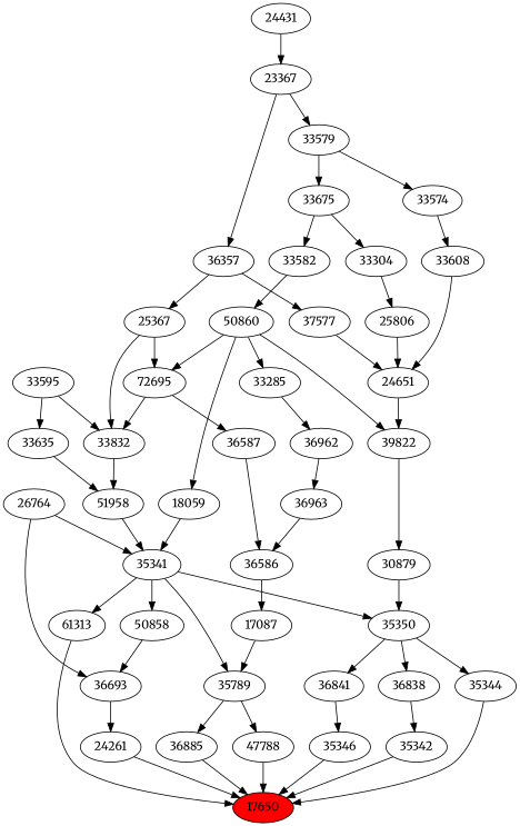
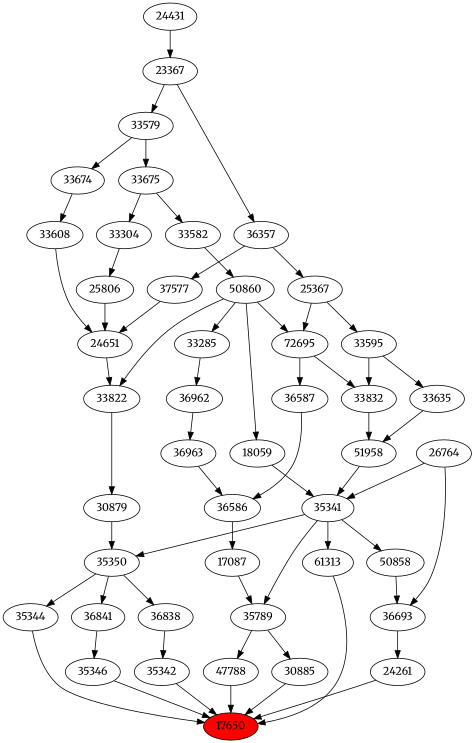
  strict digraph {
    fontname=Merriweather
    node [fontname=Merriweather]
    edge [fontname=Merriweather]
    n1 [fillcolor=red label=17650 style=filled]
    n2 [label=35344]
    n3 [label=35346]
    n4 [label=35342]
    n5 [label=47788]
-   n6 [label=36885]
+   n6 [label=30885]
    n7 [label=61313]
    n8 [label=24261]
    n9 [label=35350]
    n10 [label=36841]
    n11 [label=36838]
    n12 [label=35789]
    n13 [label=35341]
    n14 [label=50858]
    n15 [label=26764]
    n16 [label=36693]
    n17 [label=30879]
    n18 [label=17087]
    n19 [label=51958]
    n20 [label=18059]
-   n21 [label=39822]
+   n21 [label=33822]
    n22 [label=36586]
    n23 [label=33832]
    n24 [label=33635]
    n25 [label=50860]
    n26 [label=72695]
    n27 [label=33285]
    n28 [label=36587]
    n29 [label=36962]
    n30 [label=24651]
    n31 [label=36963]
    n32 [label=33595]
    n33 [label=33582]
    n34 [label=25806]
    n35 [label=33608]
    n36 [label=37577]
    n37 [label=25367]
    n38 [label=33675]
    n39 [label=33304]
-   n40 [label=33574]
+   n40 [label=33674]
    n41 [label=36357]
    n42 [label=33579]
    n43 [label=23367]
    n44 [label=24431]
    n2 -> n1
    n3 -> n1
    n4 -> n1
    n5 -> n1
    n6 -> n1
    n7 -> n1
    n8 -> n1
    n9 -> n2
    n9 -> n10
    n9 -> n11
    n10 -> n3
    n11 -> n4
    n12 -> n5
    n12 -> n6
    n13 -> n7
    n13 -> n9
    n13 -> n12
    n13 -> n14
    n14 -> n16
    n15 -> n13
    n15 -> n16
    n16 -> n8
    n17 -> n9
    n18 -> n12
    n19 -> n13
    n20 -> n13
    n21 -> n17
    n22 -> n18
    n23 -> n19
    n24 -> n19
    n25 -> n20
    n25 -> n21
    n25 -> n26
    n25 -> n27
    n26 -> n23
    n26 -> n28
    n27 -> n29
    n28 -> n22
    n29 -> n31
    n30 -> n21
    n31 -> n22
    n32 -> n23
    n32 -> n24
    n33 -> n25
    n34 -> n30
    n35 -> n30
    n36 -> n30
    n37 -> n26
-   n37 -> n23
+   n37 -> n32
    n38 -> n33
    n38 -> n39
    n39 -> n34
    n40 -> n35
    n41 -> n36
    n41 -> n37
    n42 -> n38
    n42 -> n40
    n43 -> n41
    n43 -> n42
    n44 -> n43
  }
